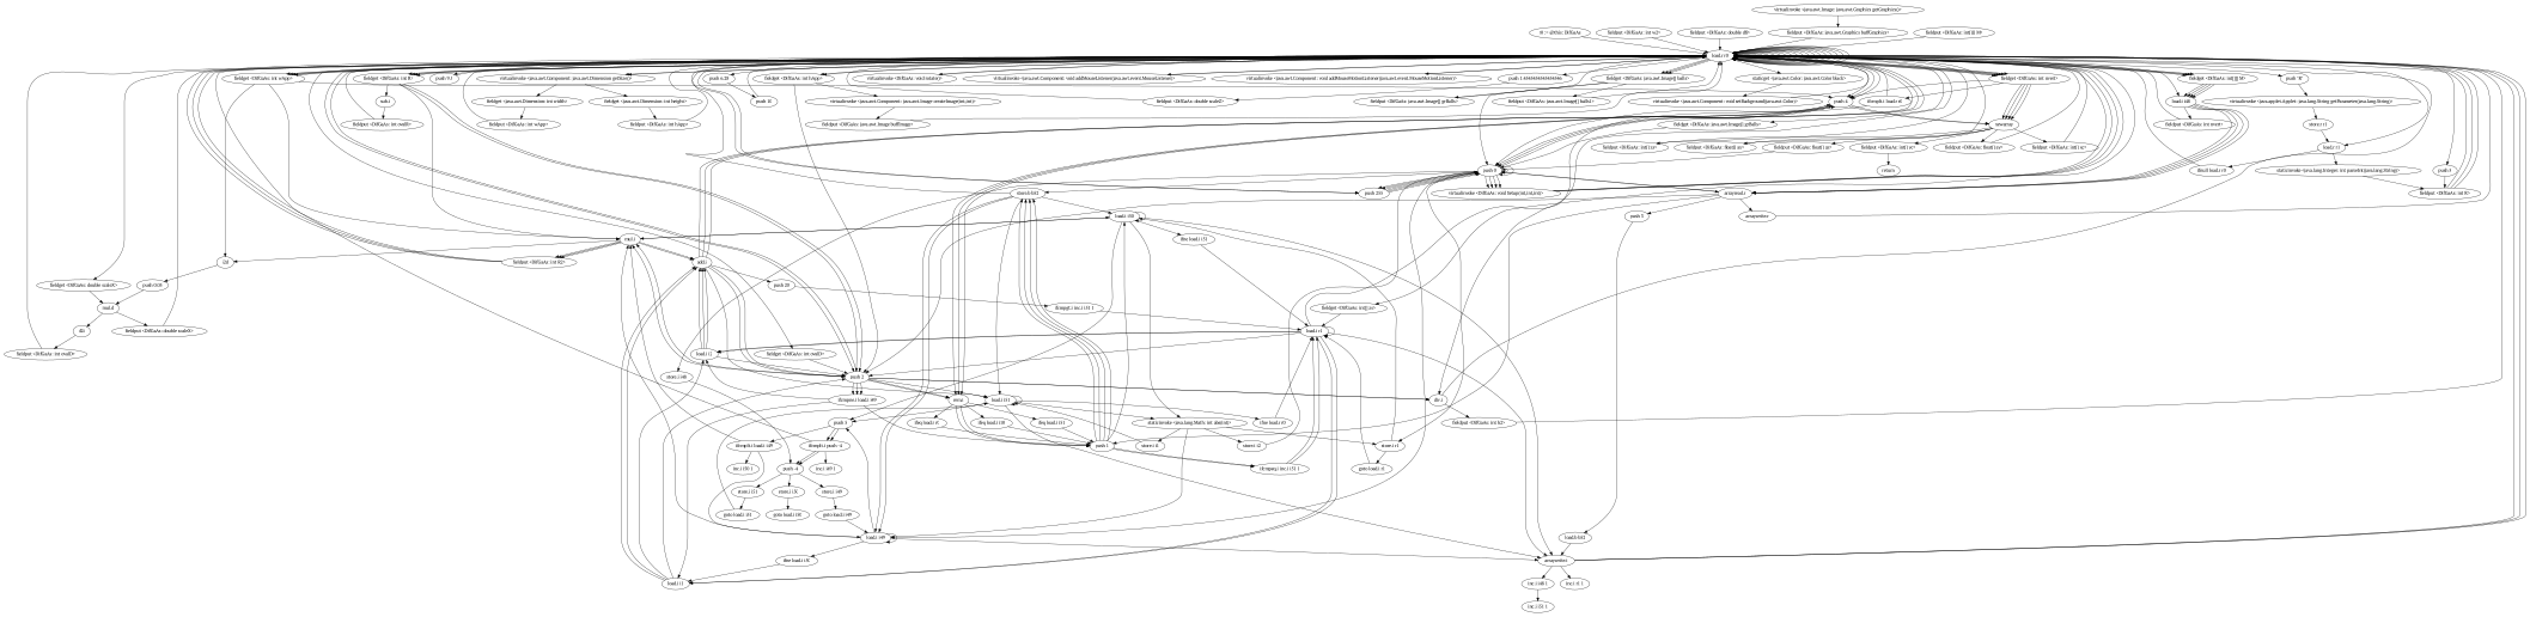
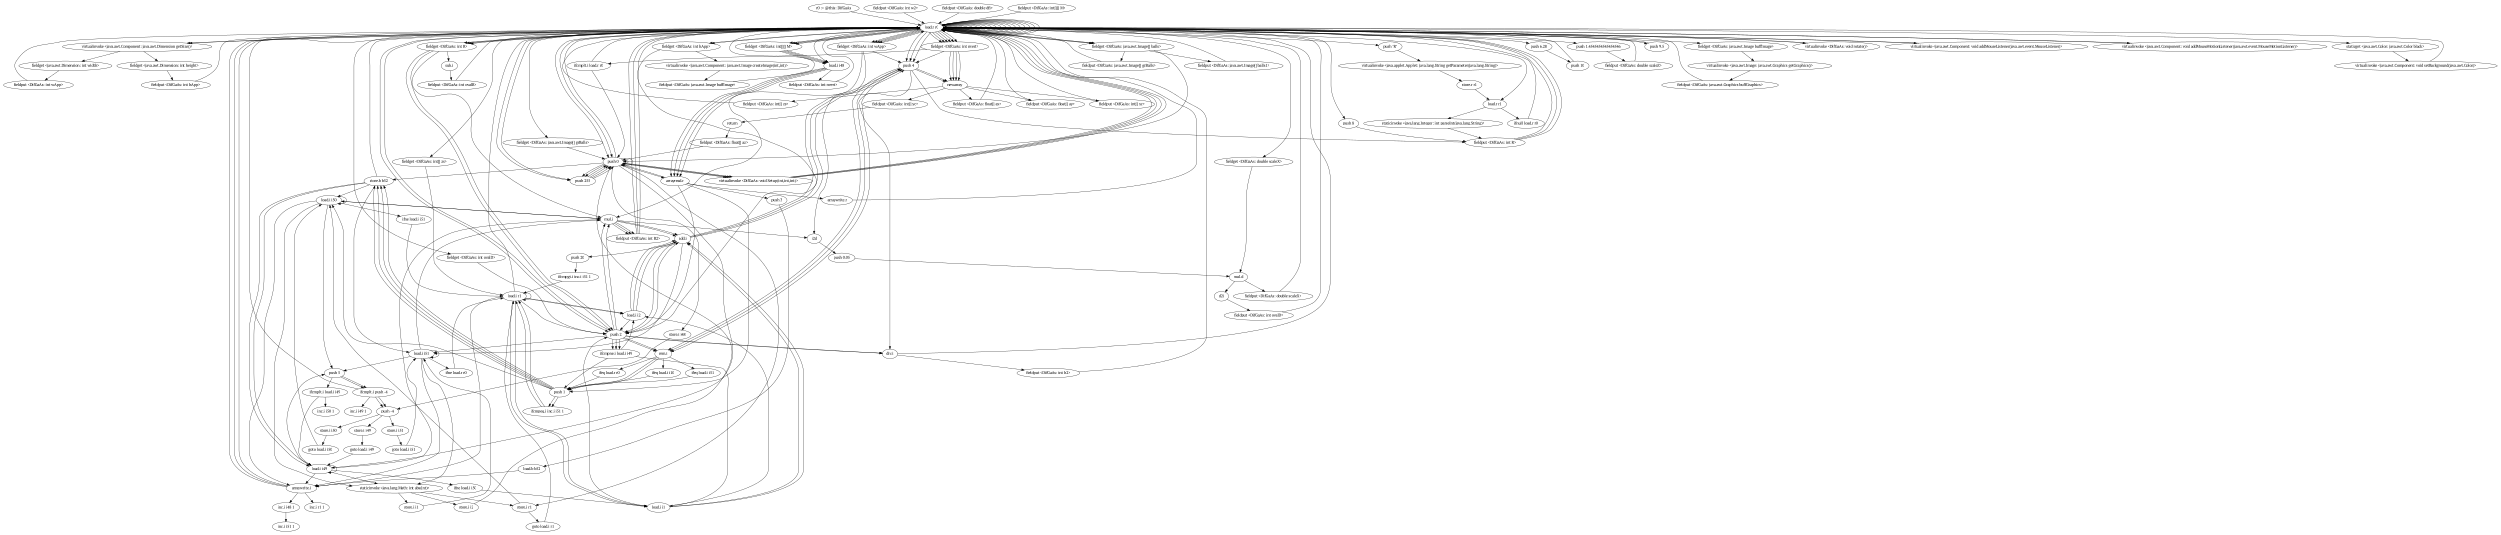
  digraph {
    fontname="PT Serif"
    node [fontname="PT Serif"]
    edge [fontname="PT Serif"]
    "r0 := @this: DifGaAs"
    "load.r r0"
    "virtualinvoke <java.awt.Component: java.awt.Dimension getSize()>"
    "fieldget <DifGaAs: int wApp>"
    "push 4"
    "fieldget <DifGaAs: int hApp>"
    "push 2"
    "push 6.28"
    "push 1.4545454545454546"
    "push \"R\""
    "load.r r1"
    "fieldget <DifGaAs: int R>"
    "push 9.5"
    "fieldget <DifGaAs: double scaleX>"
    "fieldget <DifGaAs: int ovalD>"
+   "fieldget <DifGaAs: java.awt.Image buffImage>"
    "fieldget <DifGaAs: int nvert>"
    "push 0"
    "load.i i48"
    "push 255"
    "fieldget <DifGaAs: java.awt.Image[] balls>"
    "push 8"
    "fieldget <DifGaAs: java.awt.Image[] grBalls>"
    "virtualinvoke <DifGaAs: void rotate()>"
    "virtualinvoke <java.awt.Component: void addMouseListener(java.awt.event.MouseListener)>"
    "virtualinvoke <java.awt.Component: void addMouseMotionListener(java.awt.event.MouseMotionListener)>"
    "staticget <java.awt.Color: java.awt.Color black>"
    "fieldget <DifGaAs: int[][] M>"
    "fieldget <DifGaAs: int[] zs>"
    "fieldget <java.awt.Dimension: int width>"
    "fieldget <java.awt.Dimension: int height>"
    "mul.i"
    i2d
    "div.i"
    "fieldput <DifGaAs: int R>"
    newarray
    "rem.i"
    "virtualinvoke <java.awt.Component: java.awt.Image createImage(int,int)>"
    "load.i i51"
    "ifcmpne.i load.i i49"
    "push 10"
    "fieldput <DifGaAs: double scaleZ>"
    "virtualinvoke <java.applet.Applet: java.lang.String getParameter(java.lang.String)>"
    "ifnull load.r r0"
    "staticinvoke <java.lang.Integer: int parseInt(java.lang.String)>"
    "sub.i"
    "mul.d"
    "virtualinvoke <java.awt.Image: java.awt.Graphics getGraphics()>"
    "ifcmplt.i load.r r0"
    "store.i r1"
    "store.i i48"
    "load.i i49"
    "virtualinvoke <DifGaAs: void Setup(int,int,int)>"
    "arrayread.r"
    "store.b b52"
    "fieldput <DifGaAs: int nvert>"
    "fieldput <DifGaAs: java.awt.Image[] grBalls>"
    "fieldput <DifGaAs: java.awt.Image[] balls1>"
    "virtualinvoke <java.awt.Component: void setBackground(java.awt.Color)>"
    "load.i r1"
    "fieldput <DifGaAs: int wApp>"
    "fieldput <DifGaAs: int hApp>"
    "fieldput <DifGaAs: int R2>"
    "load.i i50"
    "add.i"
    "push 0.05"
    "fieldput <DifGaAs: int h2>"
    "fieldput <DifGaAs: int[] zs>"
    "fieldput <DifGaAs: float[] ax>"
    "fieldput <DifGaAs: float[] ay>"
    "fieldput <DifGaAs: float[] az>"
    "fieldput <DifGaAs: int[] xc>"
    "fieldput <DifGaAs: int[] yc>"
    "push 1"
    n75 [label="ifeq load.i i10"]
    "ifeq load.i i51"
    "ifeq load.r r0"
    "fieldput <DifGaAs: int w2>"
    "fieldput <DifGaAs: java.awt.Image buffImage>"
    "arraywrite.i"
    "push 5"
    "staticinvoke <java.lang.Math: int abs(int)>"
    "ifne load.r r0"
    "load.i i1"
    "load.i i2"
    "ifne load.i i51"
    "push 20"
    "fieldput <DifGaAs: double dfi>"
    "fieldput <DifGaAs: double scaleX>"
    d2i
    "fieldput <DifGaAs: int ovalD>"
    "store.r r1"
    "fieldput <DifGaAs: int ovalR>"
    "fieldput <DifGaAs: java.awt.Graphics buffGraphics>"
    "fieldput <DifGaAs: int[][] M>"
    return
    "goto load.i r1"
    "push -4"
    "ifne load.i i50"
    "arraywrite.r"
    "push 3"
    "inc.i i48 1"
    "inc.i r1 1"
    "store.i i49"
    "store.i i50"
    "store.i i51"
    "goto load.i i49"
    "goto load.i i50"
    "goto load.i i51"
    "ifcmplt.i push -4"
    "ifcmplt.i load.i i49"
    "store.i i1"
    "store.i i2"
    "inc.i i49 1"
    "inc.i i50 1"
    "ifcmpeq.i inc.i i51 1"
    "load.b b52"
    "ifcmpgt.i inc.i i51 1"
    "inc.i i51 1"
    "r0 := @this: DifGaAs" -> "load.r r0"
    "load.r r0" -> "load.r r0"
    "load.r r0" -> "load.r r0"
    "load.r r0" -> "load.r r0"
    "load.r r0" -> "load.r r0"
    "load.r r0" -> "load.r r0"
    "load.r r0" -> "load.r r0"
    "load.r r0" -> "load.r r0"
    "load.r r0" -> "load.r r0"
    "load.r r0" -> "load.r r0"
    "load.r r0" -> "load.r r0"
    "load.r r0" -> "load.r r0"
    "load.r r0" -> "load.r r0"
    "load.r r0" -> "load.r r0"
    "load.r r0" -> "load.r r0"
    "load.r r0" -> "load.r r0"
    "load.r r0" -> "load.r r0"
    "load.r r0" -> "load.r r0"
    "load.r r0" -> "load.r r0"
    "load.r r0" -> "load.r r0"
    "load.r r0" -> "load.r r0"
    "load.r r0" -> "virtualinvoke <java.awt.Component: java.awt.Dimension getSize()>"
    "load.r r0" -> "virtualinvoke <java.awt.Component: java.awt.Dimension getSize()>"
    "load.r r0" -> "fieldget <DifGaAs: int wApp>"
    "load.r r0" -> "fieldget <DifGaAs: int wApp>"
    "load.r r0" -> "fieldget <DifGaAs: int wApp>"
    "load.r r0" -> "fieldget <DifGaAs: int wApp>"
    "load.r r0" -> "push 4"
    "load.r r0" -> "push 4"
    "load.r r0" -> "push 4"
    "load.r r0" -> "fieldget <DifGaAs: int hApp>"
    "load.r r0" -> "fieldget <DifGaAs: int hApp>"
    "load.r r0" -> "push 2"
    "load.r r0" -> "push 6.28"
    "load.r r0" -> "push 1.4545454545454546"
    "load.r r0" -> "push \"R\""
    "load.r r0" -> "load.r r1"
    "load.r r0" -> "fieldget <DifGaAs: int R>"
    "load.r r0" -> "fieldget <DifGaAs: int R>"
    "load.r r0" -> "fieldget <DifGaAs: int R>"
    "load.r r0" -> "fieldget <DifGaAs: int R>"
    "load.r r0" -> "push 9.5"
    "load.r r0" -> "fieldget <DifGaAs: double scaleX>"
    "load.r r0" -> "fieldget <DifGaAs: int ovalD>"
+   "load.r r0" -> "fieldget <DifGaAs: java.awt.Image buffImage>"
    "load.r r0" -> "fieldget <DifGaAs: int nvert>"
    "load.r r0" -> "fieldget <DifGaAs: int nvert>"
    "load.r r0" -> "fieldget <DifGaAs: int nvert>"
    "load.r r0" -> "fieldget <DifGaAs: int nvert>"
    "load.r r0" -> "fieldget <DifGaAs: int nvert>"
    "load.r r0" -> "fieldget <DifGaAs: int nvert>"
    "load.r r0" -> "push 0"
    "load.r r0" -> "push 0"
    "load.r r0" -> "load.i i48"
    "load.r r0" -> "push 255"
    "load.r r0" -> "push 255"
    "load.r r0" -> "fieldget <DifGaAs: java.awt.Image[] balls>"
    "load.r r0" -> "fieldget <DifGaAs: java.awt.Image[] balls>"
    "load.r r0" -> "fieldget <DifGaAs: java.awt.Image[] balls>"
    "load.r r0" -> "push 8"
    "load.r r0" -> "fieldget <DifGaAs: java.awt.Image[] grBalls>"
    "load.r r0" -> "virtualinvoke <DifGaAs: void rotate()>"
    "load.r r0" -> "virtualinvoke <java.awt.Component: void addMouseListener(java.awt.event.MouseListener)>"
    "load.r r0" -> "virtualinvoke <java.awt.Component: void addMouseMotionListener(java.awt.event.MouseMotionListener)>"
    "load.r r0" -> "staticget <java.awt.Color: java.awt.Color black>"
    "load.r r0" -> "fieldget <DifGaAs: int[][] M>"
    "load.r r0" -> "fieldget <DifGaAs: int[][] M>"
    "load.r r0" -> "fieldget <DifGaAs: int[][] M>"
    "load.r r0" -> "fieldget <DifGaAs: int[][] M>"
    "load.r r0" -> "fieldget <DifGaAs: int[] zs>"
    "virtualinvoke <java.awt.Component: java.awt.Dimension getSize()>" -> "fieldget <java.awt.Dimension: int width>"
    "virtualinvoke <java.awt.Component: java.awt.Dimension getSize()>" -> "fieldget <java.awt.Dimension: int height>"
    "fieldget <DifGaAs: int wApp>" -> "load.r r0"
    "fieldget <DifGaAs: int wApp>" -> "push 4"
    "fieldget <DifGaAs: int wApp>" -> "mul.i"
    "fieldget <DifGaAs: int wApp>" -> i2d
    "push 4" -> "div.i"
+   "push 4" -> "fieldput <DifGaAs: int R>"
    "push 4" -> newarray
    "push 4" -> newarray
    "push 4" -> "rem.i"
    "push 4" -> "rem.i"
    "push 4" -> "rem.i"
    "fieldget <DifGaAs: int hApp>" -> "push 2"
    "fieldget <DifGaAs: int hApp>" -> "virtualinvoke <java.awt.Component: java.awt.Image createImage(int,int)>"
    "push 2" -> "load.r r0"
    "push 2" -> "mul.i"
    "push 2" -> "mul.i"
    "push 2" -> "div.i"
    "push 2" -> "div.i"
    "push 2" -> "rem.i"
    "push 2" -> "rem.i"
    "push 2" -> "load.i i51"
    "push 2" -> "ifcmpne.i load.i i49"
    "push 2" -> "ifcmpne.i load.i i49"
    "push 2" -> "ifcmpne.i load.i i49"
    "push 6.28" -> "push 10"
    "push 1.4545454545454546" -> "fieldput <DifGaAs: double scaleZ>"
    "push \"R\"" -> "virtualinvoke <java.applet.Applet: java.lang.String getParameter(java.lang.String)>"
    "load.r r1" -> "ifnull load.r r0"
    "load.r r1" -> "staticinvoke <java.lang.Integer: int parseInt(java.lang.String)>"
    "fieldget <DifGaAs: int R>" -> "push 2"
    "fieldget <DifGaAs: int R>" -> "push 2"
    "fieldget <DifGaAs: int R>" -> "mul.i"
    "fieldget <DifGaAs: int R>" -> "sub.i"
    "push 9.5" -> "load.r r0"
    "fieldget <DifGaAs: double scaleX>" -> "mul.d"
    "fieldget <DifGaAs: int ovalD>" -> "push 2"
+   "fieldget <DifGaAs: java.awt.Image buffImage>" -> "virtualinvoke <java.awt.Image: java.awt.Graphics getGraphics()>"
    "fieldget <DifGaAs: int nvert>" -> "push 4"
    "fieldget <DifGaAs: int nvert>" -> newarray
    "fieldget <DifGaAs: int nvert>" -> newarray
    "fieldget <DifGaAs: int nvert>" -> newarray
    "fieldget <DifGaAs: int nvert>" -> newarray
    "fieldget <DifGaAs: int nvert>" -> "ifcmplt.i load.r r0"
    "push 0" -> "load.r r0"
    "push 0" -> "push 0"
    "push 0" -> "push 0"
    "push 0" -> "push 255"
    "push 0" -> "push 255"
    "push 0" -> "store.i r1"
    "push 0" -> "store.i i48"
    "push 0" -> "load.i i49"
    "push 0" -> "virtualinvoke <DifGaAs: void Setup(int,int,int)>"
    "push 0" -> "virtualinvoke <DifGaAs: void Setup(int,int,int)>"
    "push 0" -> "virtualinvoke <DifGaAs: void Setup(int,int,int)>"
    "push 0" -> "virtualinvoke <DifGaAs: void Setup(int,int,int)>"
    "push 0" -> "arrayread.r"
    "push 0" -> "store.b b52"
    "load.i i48" -> "arrayread.r"
    "load.i i48" -> "arrayread.r"
    "load.i i48" -> "arrayread.r"
    "load.i i48" -> "arrayread.r"
    "load.i i48" -> "fieldput <DifGaAs: int nvert>"
    "push 255" -> "push 0"
    "push 255" -> "push 0"
    "push 255" -> "push 0"
    "push 255" -> "push 0"
    "fieldget <DifGaAs: java.awt.Image[] balls>" -> "push 0"
    "fieldget <DifGaAs: java.awt.Image[] balls>" -> "fieldput <DifGaAs: java.awt.Image[] grBalls>"
    "fieldget <DifGaAs: java.awt.Image[] balls>" -> "fieldput <DifGaAs: java.awt.Image[] balls1>"
    "push 8" -> "fieldput <DifGaAs: int R>"
    "fieldget <DifGaAs: java.awt.Image[] grBalls>" -> "push 0"
    "virtualinvoke <DifGaAs: void rotate()>" -> "load.r r0"
    "virtualinvoke <java.awt.Component: void addMouseListener(java.awt.event.MouseListener)>" -> "load.r r0"
    "virtualinvoke <java.awt.Component: void addMouseMotionListener(java.awt.event.MouseMotionListener)>" -> "load.r r0"
    "staticget <java.awt.Color: java.awt.Color black>" -> "virtualinvoke <java.awt.Component: void setBackground(java.awt.Color)>"
    "fieldget <DifGaAs: int[][] M>" -> "load.i i48"
    "fieldget <DifGaAs: int[][] M>" -> "load.i i48"
    "fieldget <DifGaAs: int[][] M>" -> "load.i i48"
    "fieldget <DifGaAs: int[][] M>" -> "load.i i48"
    "fieldget <DifGaAs: int[] zs>" -> "load.i r1"
    "fieldget <java.awt.Dimension: int width>" -> "fieldput <DifGaAs: int wApp>"
    "fieldget <java.awt.Dimension: int height>" -> "fieldput <DifGaAs: int hApp>"
    "mul.i" -> i2d
    "mul.i" -> "fieldput <DifGaAs: int R2>"
    "mul.i" -> "fieldput <DifGaAs: int R2>"
    "mul.i" -> "fieldput <DifGaAs: int R2>"
    "mul.i" -> "load.i i50"
    "mul.i" -> "add.i"
    "mul.i" -> "add.i"
    i2d -> "push 0.05"
    "div.i" -> "load.r r0"
    "div.i" -> "fieldput <DifGaAs: int h2>"
    "fieldput <DifGaAs: int R>" -> "load.r r0"
    "fieldput <DifGaAs: int R>" -> "load.r r0"
    "fieldput <DifGaAs: int R>" -> "load.r r0"
    newarray -> "fieldput <DifGaAs: int[] zs>"
    newarray -> "fieldput <DifGaAs: float[] ax>"
    newarray -> "fieldput <DifGaAs: float[] ay>"
-   newarray -> "fieldput <DifGaAs: float[] az>"
+   return -> "fieldput <DifGaAs: float[] az>"
    newarray -> "fieldput <DifGaAs: int[] xc>"
    newarray -> "fieldput <DifGaAs: int[] yc>"
    "rem.i" -> "push 1"
    "rem.i" -> "push 1"
    "rem.i" -> n75
    "rem.i" -> "ifeq load.i i51"
    "rem.i" -> "ifeq load.r r0"
    "virtualinvoke <java.awt.Component: java.awt.Image createImage(int,int)>" -> "fieldput <DifGaAs: java.awt.Image buffImage>"
-   "ifcmplt.i load.i i49" -> "mul.i"
+   "load.i i51" -> "mul.i"
    "load.i i51" -> "load.i i51"
    "load.i i51" -> "arraywrite.i"
    "load.i i51" -> "push 5"
    "load.i i51" -> "staticinvoke <java.lang.Math: int abs(int)>"
    "load.i i51" -> "ifne load.r r0"
    "ifcmpne.i load.i i49" -> "push 1"
    "ifcmpne.i load.i i49" -> "load.i i1"
    "ifcmpne.i load.i i49" -> "load.i i2"
    "push 10" -> "load.r r0"
    "fieldput <DifGaAs: double scaleZ>" -> "load.r r0"
    "virtualinvoke <java.applet.Applet: java.lang.String getParameter(java.lang.String)>" -> "store.r r1"
    "ifnull load.r r0" -> "load.r r0"
    "staticinvoke <java.lang.Integer: int parseInt(java.lang.String)>" -> "fieldput <DifGaAs: int R>"
    "sub.i" -> "fieldput <DifGaAs: int ovalR>"
    "mul.d" -> "fieldput <DifGaAs: double scaleX>"
    "mul.d" -> d2i
    "virtualinvoke <java.awt.Image: java.awt.Graphics getGraphics()>" -> "fieldput <DifGaAs: java.awt.Graphics buffGraphics>"
    "ifcmplt.i load.r r0" -> "load.r r0"
    "ifcmplt.i load.r r0" -> "push 0"
    "store.i r1" -> "load.i i50"
    "store.i r1" -> "goto load.i r1"
    "store.i i48" -> "push -4"
    "load.i i49" -> "mul.i"
    "load.i i49" -> "load.i i49"
    "load.i i49" -> "arraywrite.i"
    "load.i i49" -> "push 5"
-   "staticinvoke <java.lang.Math: int abs(int)>" -> "load.i i49"
+   "load.i i49" -> "staticinvoke <java.lang.Math: int abs(int)>"
    "load.i i49" -> "ifne load.i i50"
    "virtualinvoke <DifGaAs: void Setup(int,int,int)>" -> "load.r r0"
    "virtualinvoke <DifGaAs: void Setup(int,int,int)>" -> "load.r r0"
    "virtualinvoke <DifGaAs: void Setup(int,int,int)>" -> "load.r r0"
    "virtualinvoke <DifGaAs: void Setup(int,int,int)>" -> "load.r r0"
    "arrayread.r" -> "push 2"
    "arrayread.r" -> "push 0"
    "arrayread.r" -> "push 1"
    "arrayread.r" -> "arraywrite.r"
    "arrayread.r" -> "push 3"
    "store.b b52" -> "load.r r0"
    "store.b b52" -> "load.i i51"
    "store.b b52" -> "load.i i49"
    "store.b b52" -> "load.i i49"
    "store.b b52" -> "load.i i50"
    "fieldput <DifGaAs: int nvert>" -> "load.r r0"
    "fieldput <DifGaAs: java.awt.Image[] grBalls>" -> "load.r r0"
    "fieldput <DifGaAs: java.awt.Image[] balls1>" -> "load.r r0"
    "virtualinvoke <java.awt.Component: void setBackground(java.awt.Color)>" -> "load.r r0"
    "load.i r1" -> "load.r r0"
    "load.i r1" -> "push 2"
    "load.i r1" -> "load.i r1"
    "load.i r1" -> "arraywrite.i"
    "load.i r1" -> "load.i i1"
    "load.i r1" -> "load.i i1"
    "load.i r1" -> "load.i i2"
    "load.i r1" -> "load.i i2"
    "fieldput <DifGaAs: int wApp>" -> "load.r r0"
    "fieldput <DifGaAs: int hApp>" -> "load.r r0"
    "fieldput <DifGaAs: int R2>" -> "load.r r0"
    "fieldput <DifGaAs: int R2>" -> "load.r r0"
    "fieldput <DifGaAs: int R2>" -> "load.r r0"
    "load.i i50" -> "mul.i"
    "load.i i50" -> "load.i i50"
    "load.i i50" -> "arraywrite.i"
    "load.i i50" -> "push 5"
    "load.i i50" -> "staticinvoke <java.lang.Math: int abs(int)>"
    "load.i i50" -> "ifne load.i i51"
    "add.i" -> "push 4"
    "add.i" -> "push 4"
    "add.i" -> "push 4"
    "add.i" -> "push 2"
    "add.i" -> "push 2"
    "add.i" -> "load.i i51"
    "add.i" -> "push 20"
    "push 0.05" -> "mul.d"
    "fieldput <DifGaAs: int h2>" -> "load.r r0"
    "fieldput <DifGaAs: int[] zs>" -> "load.r r0"
    "fieldput <DifGaAs: float[] ax>" -> "load.r r0"
    "fieldput <DifGaAs: float[] ay>" -> "load.r r0"
    "fieldput <DifGaAs: float[] az>" -> "push 0"
    "fieldput <DifGaAs: int[] xc>" -> "load.r r0"
    "fieldput <DifGaAs: int[] yc>" -> return
    "push 1" -> "store.b b52"
    "push 1" -> "store.b b52"
    "push 1" -> "store.b b52"
    "push 1" -> "store.b b52"
    "push 1" -> "load.i i50"
    "push 1" -> "ifcmpeq.i inc.i i51 1"
    "push 1" -> "ifcmpeq.i inc.i i51 1"
    n75 -> "push 1"
    "ifeq load.i i51" -> "push 1"
    "ifeq load.r r0" -> "push 1"
    "fieldput <DifGaAs: int w2>" -> "load.r r0"
    "fieldput <DifGaAs: java.awt.Image buffImage>" -> "load.r r0"
    "arraywrite.i" -> "load.r r0"
    "arraywrite.i" -> "load.r r0"
    "arraywrite.i" -> "load.r r0"
    "arraywrite.i" -> "inc.i i48 1"
    "arraywrite.i" -> "inc.i r1 1"
    "push 5" -> "ifcmplt.i push -4"
    "push 5" -> "ifcmplt.i push -4"
    "push 5" -> "ifcmplt.i load.i i49"
    "staticinvoke <java.lang.Math: int abs(int)>" -> "store.i r1"
    "staticinvoke <java.lang.Math: int abs(int)>" -> "store.i i1"
    "staticinvoke <java.lang.Math: int abs(int)>" -> "store.i i2"
    "ifne load.r r0" -> "load.i r1"
    "load.i i1" -> "push 2"
    "load.i i1" -> "add.i"
    "load.i i1" -> "add.i"
    "load.i i1" -> "load.i i2"
    "load.i i2" -> "push 2"
    "load.i i2" -> "add.i"
    "load.i i2" -> "add.i"
    "load.i i2" -> "add.i"
    "ifne load.i i51" -> "load.i r1"
    "push 20" -> "ifcmpgt.i inc.i i51 1"
    "fieldput <DifGaAs: double dfi>" -> "load.r r0"
    "fieldput <DifGaAs: double scaleX>" -> "load.r r0"
    d2i -> "fieldput <DifGaAs: int ovalD>"
    "fieldput <DifGaAs: int ovalD>" -> "load.r r0"
    "store.r r1" -> "load.r r1"
    "fieldput <DifGaAs: int ovalR>" -> "load.r r0"
    "fieldput <DifGaAs: java.awt.Graphics buffGraphics>" -> "load.r r0"
    "fieldput <DifGaAs: int[][] M>" -> "load.r r0"
    "goto load.i r1" -> "load.i r1"
    "push -4" -> "store.i i49"
    "push -4" -> "store.i i50"
    "push -4" -> "store.i i51"
    "ifne load.i i50" -> "load.i i1"
    "arraywrite.r" -> "load.r r0"
    "push 3" -> "load.b b52"
    "inc.i i48 1" -> "inc.i i51 1"
    "store.i i49" -> "goto load.i i49"
    "store.i i50" -> "goto load.i i50"
    "store.i i51" -> "goto load.i i51"
    "goto load.i i49" -> "load.i i49"
+   "goto load.i i50" -> "load.i i50"
    "goto load.i i51" -> "load.i i51"
    "ifcmplt.i push -4" -> "load.r r0"
    "ifcmplt.i push -4" -> "push -4"
    "ifcmplt.i push -4" -> "push -4"
    "ifcmplt.i push -4" -> "inc.i i49 1"
    "ifcmplt.i load.i i49" -> "load.i i49"
    "ifcmplt.i load.i i49" -> "inc.i i50 1"
    "store.i i1" -> "load.i i51"
    "store.i i2" -> "push 0"
    "ifcmpeq.i inc.i i51 1" -> "load.i r1"
    "ifcmpeq.i inc.i i51 1" -> "load.i r1"
    "load.b b52" -> "arraywrite.i"
    "ifcmpgt.i inc.i i51 1" -> "load.i r1"
  }
